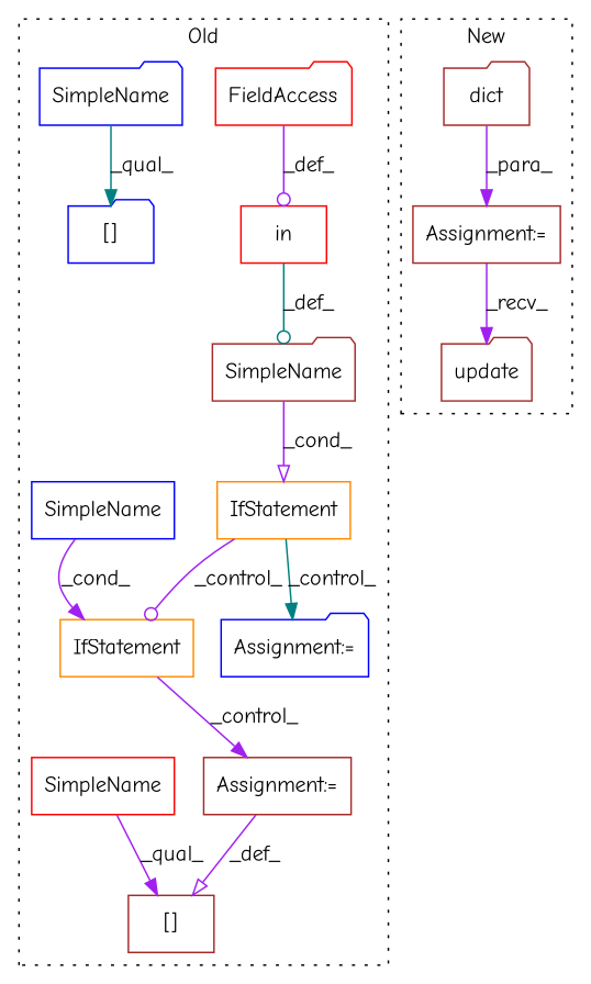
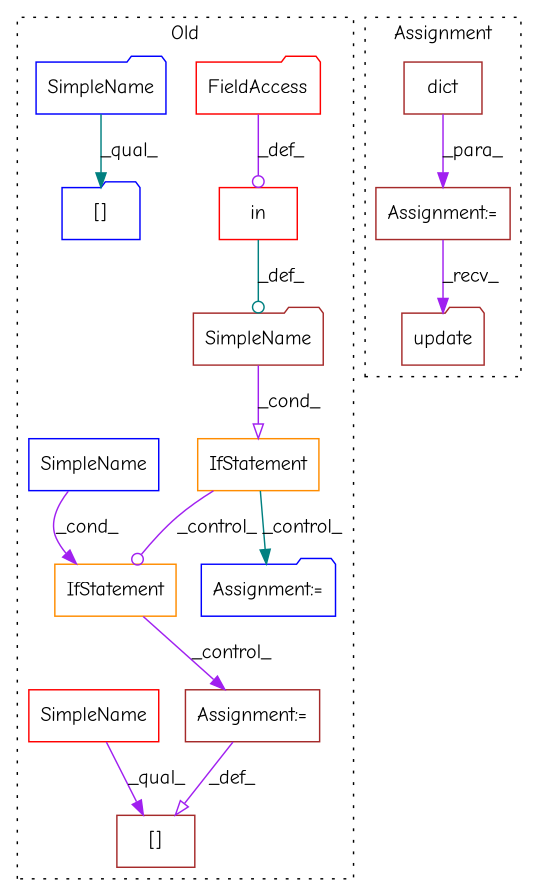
  digraph {
    fontname="Comic Neue"
    node [a=42 color=brown fontname="Comic Neue" shape=box]
    edge [arrowhead=normal color=purple fontname="Comic Neue"]
    n1 [a=105 color=red l=46 label=in s=23382]
    n2 [a=25 color=darkorange l="8,2" label=IfStatement s="23374,23428"]
    n3 [a=7 color=blue l="72,2" label="Assignment:=" s="23920,24032" shape=folder]
    n4 [label=SimpleName shape=folder]
    n5 [a=25 color=darkorange l="4,2" label=IfStatement s="23845,23860"]
    n6 [a=22 color=red l=13 label=FieldAccess s=23382 shape=folder]
    n7 [color=blue label=SimpleName]
    n8 [a=7 l=1 label="Assignment:=" s=23890]
    n9 [a=2 l="9,1" label="[]" s="23874,23889"]
    n10 [a=2 color=blue l="9,1" label="[]" s="23679,23694" shape=folder]
    n11 [color=blue l=8 label=SimpleName s=23679 shape=folder]
    n12 [color=red l=8 label=SimpleName s=23874]
    n13 [a=32 l="7,1" label=update s="23284,23334" shape=folder]
    n14 [a=7 l=1 label="Assignment:=" s=23211]
-   n15 [a=32 l="5,1" label=dict s="23212,23270" shape=folder]
+   n15 [a=32 l="5,1" label=dict s="23212,23270"]
    subgraph cluster_1 {
      label=Old
      style=dotted
      n1
      n2
      n3
      n4
      n5
      n6
      n7
      n8
      n9
      n10
      n11
      n12
    }
    subgraph cluster_2 {
-     label=New
+     label=Assignment
      style=dotted
      n13
      n14
      n15
    }
    n1 -> n4 [arrowhead=odot color=teal label=_def_]
    n2 -> n3 [color=teal label=_control_]
    n2 -> n5 [arrowhead=odot label=_control_]
    n4 -> n2 [arrowhead=onormal label=_cond_]
    n5 -> n8 [label=_control_]
    n6 -> n1 [arrowhead=odot label=_def_]
    n7 -> n5 [label=_cond_]
    n8 -> n9 [arrowhead=onormal label=_def_]
    n11 -> n10 [color=teal label=_qual_]
    n12 -> n9 [label=_qual_]
    n14 -> n13 [label=_recv_]
    n15 -> n14 [label=_para_]
  }
